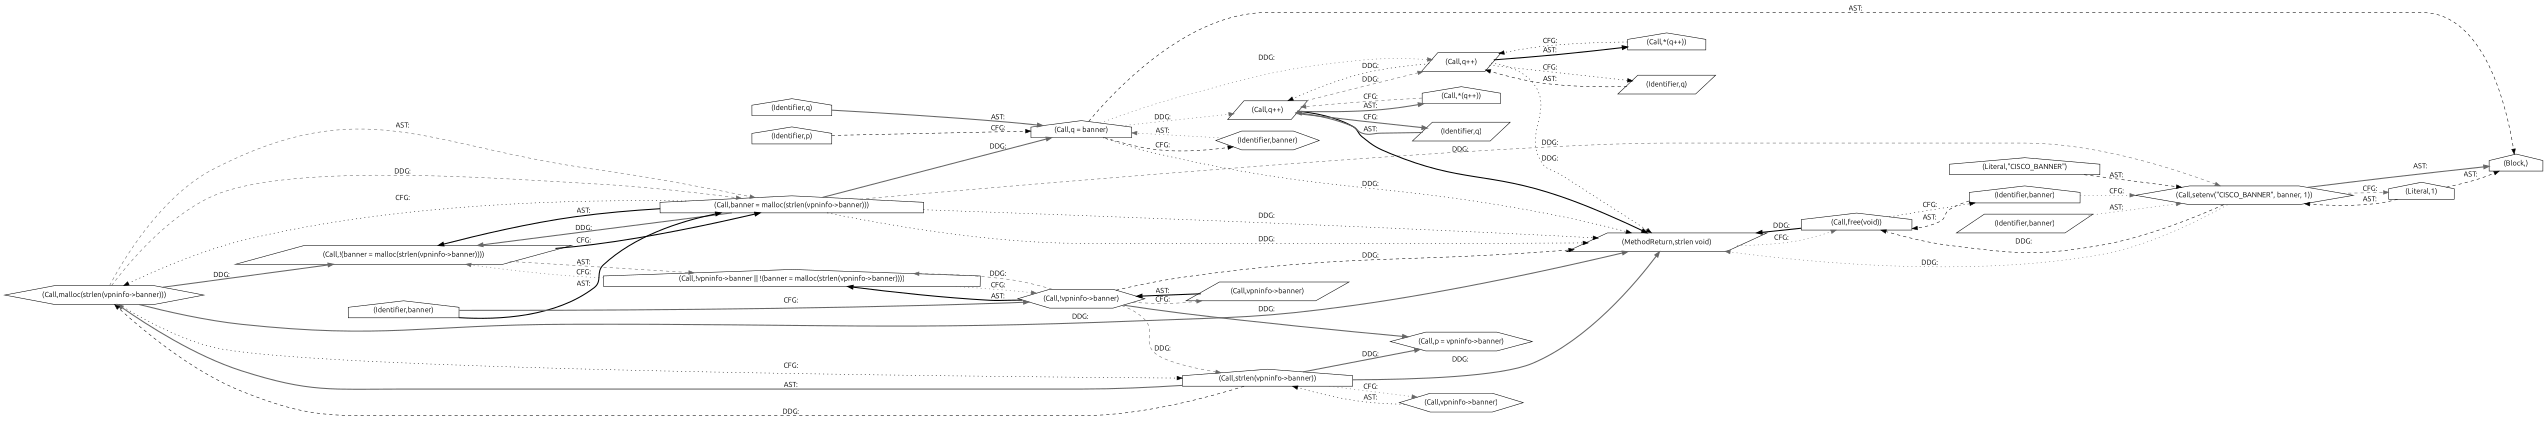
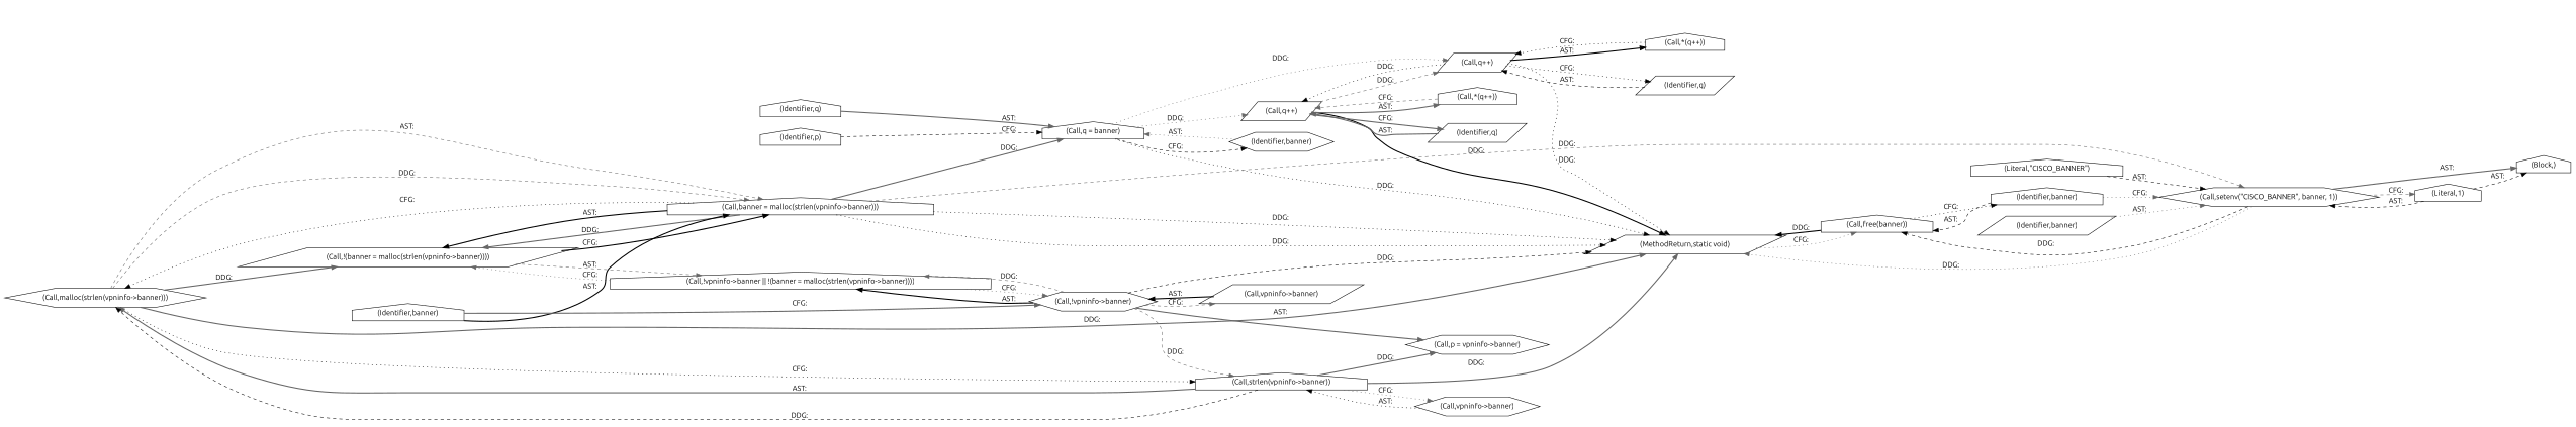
  digraph {
    fontname=Ubuntu
    rankdir=LR
    node [fontname=Ubuntu shape=house]
    edge [color=gray40 fontname=Ubuntu style=bold]
    n1 [label="(Call,malloc(strlen(vpninfo->banner)))" shape=hexagon]
    n2 [label="(Call,strlen(vpninfo->banner))"]
    n3 [label="(Call,!(banner = malloc(strlen(vpninfo->banner))))" shape=parallelogram]
    n4 [label="(Call,banner = malloc(strlen(vpninfo->banner)))"]
-   n5 [label="(MethodReturn,strlen void)" shape=parallelogram]
+   n5 [label="(MethodReturn,static void)" shape=parallelogram]
    n6 [label="(Call,vpninfo->banner)" shape=hexagon]
    n7 [label="(Call,p = vpninfo->banner)" shape=hexagon]
    n8 [label="(Call,!vpninfo->banner || !(banner = malloc(strlen(vpninfo->banner))))"]
    n9 [label="(Call,q = banner)"]
    n10 [label="(Call,setenv(\"CISCO_BANNER\", banner, 1))" shape=hexagon]
-   n11 [label="(Call,free(void))"]
+   n11 [label="(Call,free(banner))"]
    n12 [label="(Call,!vpninfo->banner)" shape=hexagon]
    n13 [label="(Call,vpninfo->banner)" shape=parallelogram]
    n14 [label="(Call,q++)" shape=parallelogram]
    n15 [label="(Call,q++)" shape=parallelogram]
    n16 [label="(Identifier,banner)" shape=hexagon]
    n17 [label="(Block,)"]
    n18 [label="(Literal,1)"]
    n19 [label="(Call,*(q++))"]
    n20 [label="(Identifier,q)" shape=parallelogram]
    n21 [label="(Identifier,q)" shape=parallelogram]
    n22 [label="(Call,*(q++))"]
    n23 [label="(Identifier,banner)"]
    n24 [label="(Identifier,q)"]
    n25 [label="(Literal,\"CISCO_BANNER\")"]
    n26 [label="(Identifier,p)"]
    n27 [label="(Identifier,banner)"]
    n28 [label="(Identifier,banner)" shape=parallelogram]
    n1 -> n2 [color=black label="CFG: " style=dotted]
    n1 -> n3 [label="DDG: "]
    n1 -> n4 [label="AST: " style=dashed]
    n1 -> n4 [label="DDG: " style=dashed]
    n1 -> n5 [label="DDG: "]
    n2 -> n1 [label="AST: "]
    n2 -> n1 [color=black label="DDG: " style=dashed]
    n2 -> n5 [label="DDG: "]
    n2 -> n6 [label="CFG: " style=dotted]
    n2 -> n7 [label="DDG: "]
    n3 -> n4 [color=black label="CFG: "]
    n3 -> n8 [label="AST: " style=dashed]
    n4 -> n1 [color=black label="CFG: " style=dotted]
    n4 -> n3 [color=black label="AST: "]
    n4 -> n3 [label="DDG: "]
    n4 -> n5 [color=black label="DDG: " style=dotted]
    n4 -> n5 [color=black label="DDG: " style=dotted]
    n4 -> n9 [label="DDG: "]
    n4 -> n10 [label="DDG: " style=dashed]
    n5 -> n11 [label="CFG: " style=dotted]
    n6 -> n2 [color=black label="AST: " style=dotted]
    n8 -> n3 [label="CFG: " style=dotted]
    n8 -> n12 [label="CFG: " style=dotted]
    n9 -> n5 [color=black label="DDG: " style=dotted]
    n9 -> n14 [label="DDG: " style=dotted]
    n9 -> n15 [label="DDG: " style=dotted]
    n9 -> n16 [color=black label="CFG: " style=dashed]
-   n9 -> n17 [color=black label="AST: " style=dashed]
    n10 -> n5 [label="DDG: " style=dotted]
    n10 -> n11 [color=black label="DDG: " style=dashed]
    n10 -> n17 [label="AST: "]
    n10 -> n18 [label="CFG: " style=dashed]
    n11 -> n5 [color=black label="DDG: "]
    n11 -> n23 [color=black label="CFG: " style=dotted]
    n12 -> n2 [label="DDG: " style=dashed]
    n12 -> n5 [color=black label="DDG: " style=dashed]
-   n12 -> n7 [label="DDG: "]
+   n12 -> n7 [label="AST: "]
    n12 -> n8 [color=black label="AST: "]
    n12 -> n8 [label="DDG: " style=dashed]
    n12 -> n13 [label="CFG: " style=dashed]
    n13 -> n12 [color=black label="AST: "]
    n14 -> n5 [color=black label="DDG: "]
    n14 -> n15 [label="DDG: " style=dashed]
    n14 -> n19 [label="AST: "]
    n14 -> n20 [label="CFG: "]
    n15 -> n5 [color=black label="DDG: " style=dotted]
    n15 -> n14 [color=black label="DDG: " style=dotted]
    n15 -> n21 [color=black label="CFG: " style=dotted]
    n15 -> n22 [color=black label="AST: "]
    n16 -> n9 [label="AST: " style=dotted]
    n18 -> n10 [color=black label="AST: " style=dashed]
    n18 -> n17 [color=black label="AST: " style=dashed]
    n19 -> n14 [label="CFG: " style=dashed]
    n20 -> n14 [label="AST: "]
    n21 -> n15 [color=black label="AST: " style=dashed]
    n22 -> n15 [color=black label="CFG: " style=dotted]
    n23 -> n10 [label="CFG: " style=dotted]
    n23 -> n11 [color=black label="AST: " style=dashed]
    n24 -> n9 [label="AST: "]
    n25 -> n10 [color=black label="AST: " style=dashed]
    n26 -> n9 [color=black label="CFG: " style=dashed]
    n27 -> n4 [color=black label="AST: "]
    n27 -> n12 [label="CFG: "]
    n28 -> n10 [label="AST: " style=dotted]
  }
